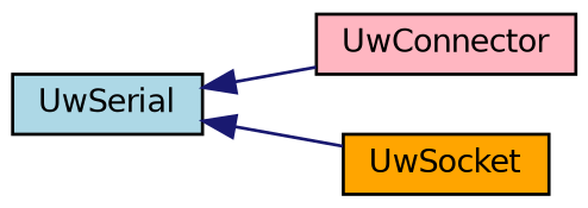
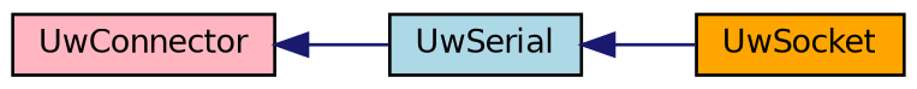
  digraph {
    rankdir=LR
    node [color=black fontname=Helvetica fontsize=10 shape=record style=filled]
    edge [color=midnightblue dir=back fontname=Helvetica fontsize=10 labelfontname=Helvetica labelfontsize=10 style=solid]
    n1 [fillcolor=lightpink height=0.2 label=UwConnector width=0.4]
    n2 [fillcolor=lightblue height=0.2 label=UwSerial width=0.4]
    n3 [fillcolor=orange height=0.2 label=UwSocket width=0.4]
-   n2 -> n1
+   n1 -> n2
    n2 -> n3
  }
